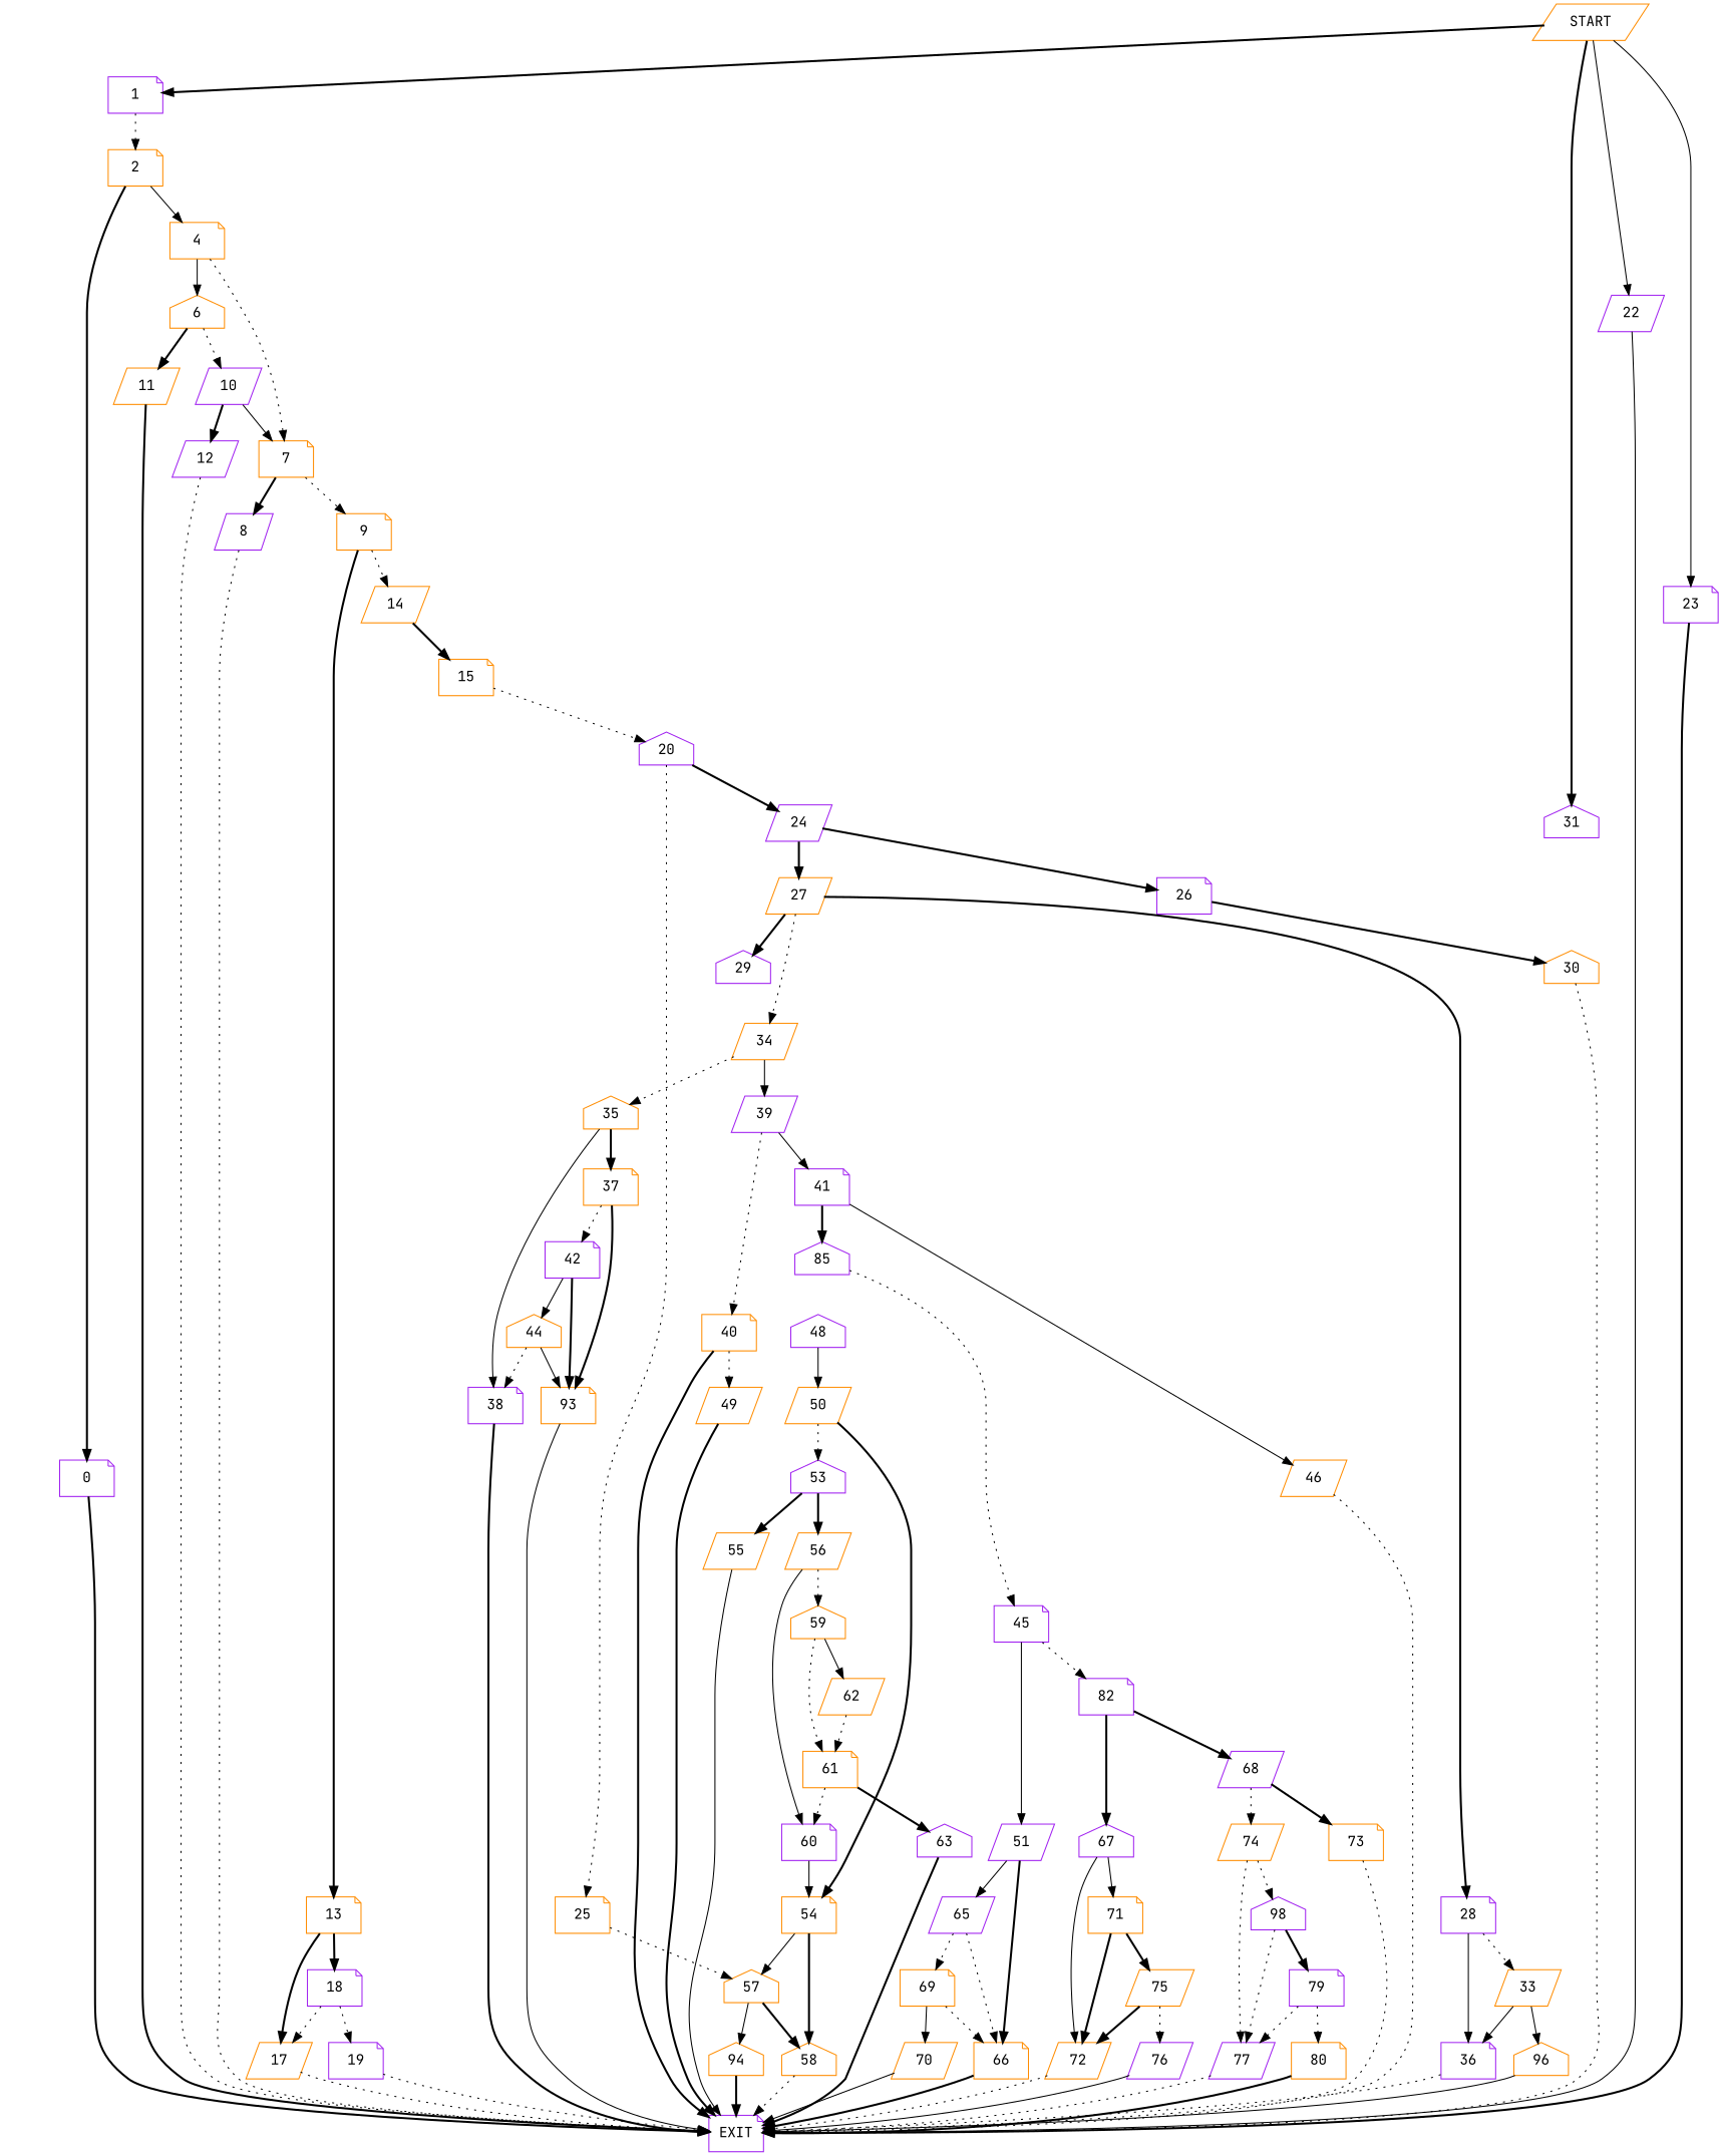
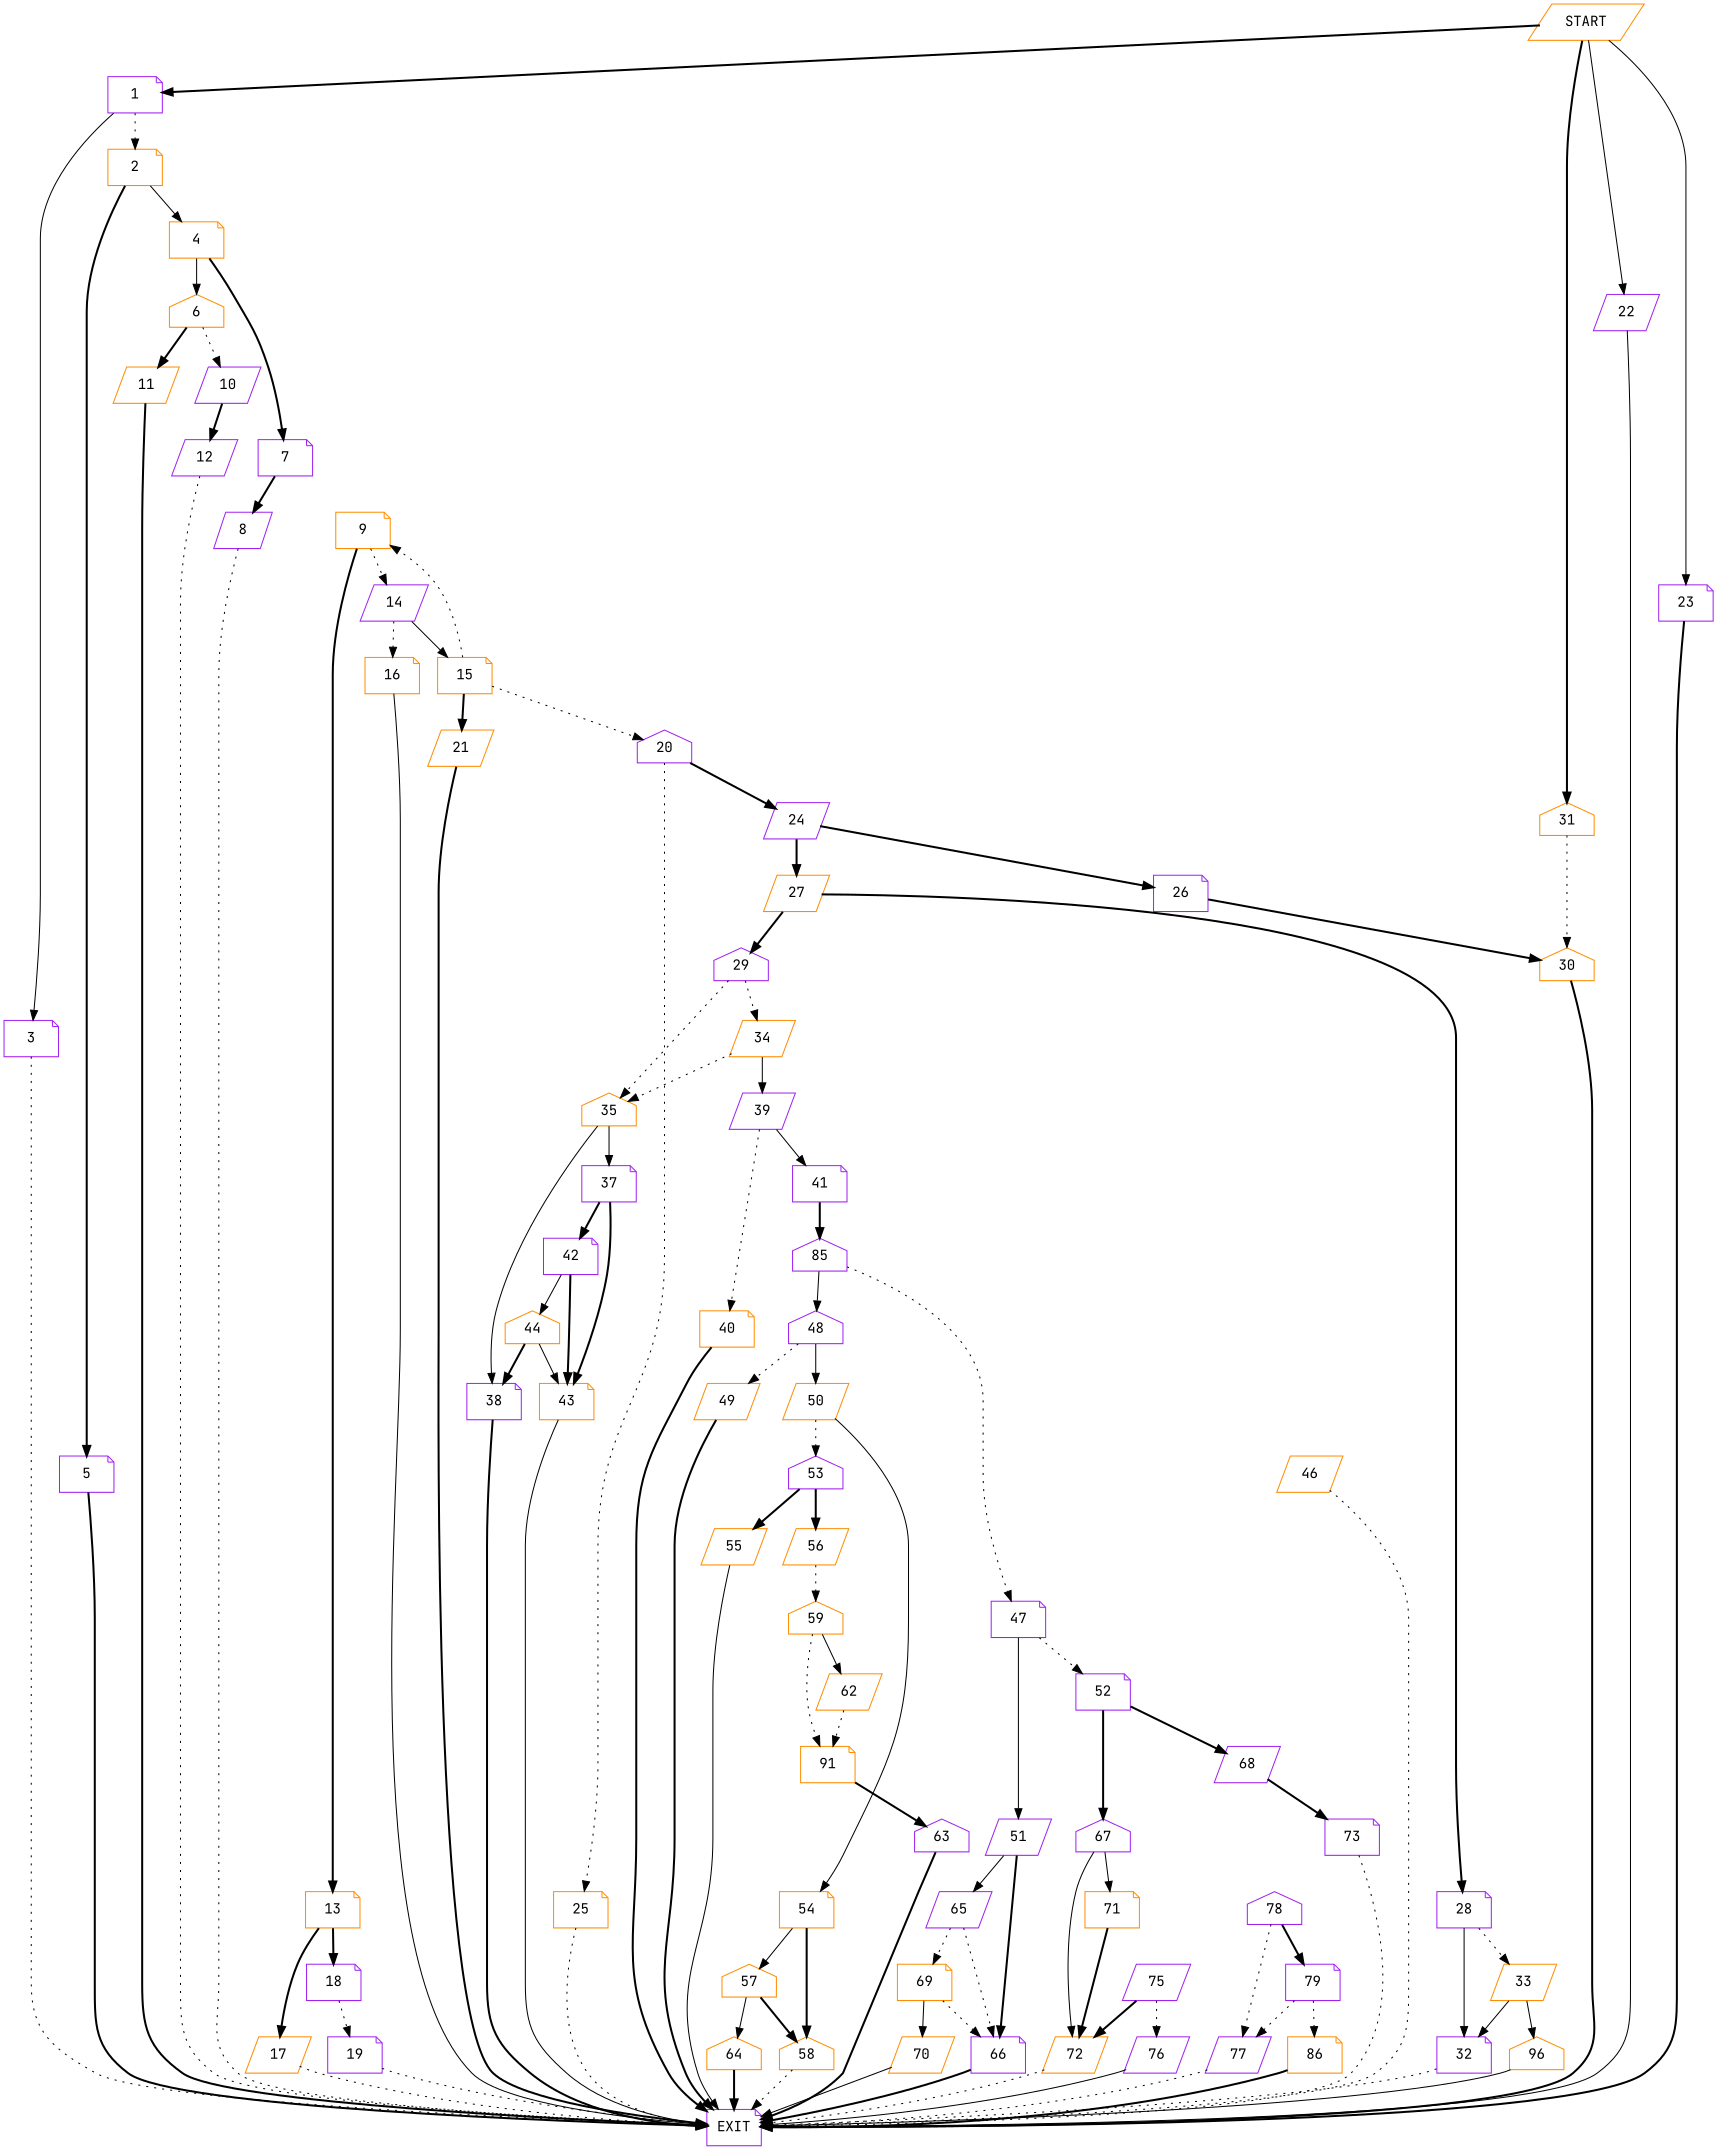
  digraph {
    fontname="JetBrains Mono"
    node [color=darkorange fontname="JetBrains Mono" shape=note]
    edge [fontname="JetBrains Mono" style=bold]
    n1 [label=START shape=parallelogram]
    1 [color=purple]
    22 [color=purple shape=parallelogram]
    23 [color=purple]
-   31 [color=purple shape=house]
+   31 [shape=house]
    2
+   3 [color=purple]
    n8 [color=purple label=EXIT]
    30 [shape=house]
    4
-   5 [color=purple label=0]
+   5 [color=purple]
    6 [shape=house]
-   7
+   7 [color=purple]
    10 [color=purple shape=parallelogram]
    11 [shape=parallelogram]
    8 [color=purple shape=parallelogram]
    9
    12 [color=purple shape=parallelogram]
    13
-   14 [shape=parallelogram]
+   14 [color=purple shape=parallelogram]
    17 [shape=parallelogram]
    18 [color=purple]
    15
+   16
    19 [color=purple]
    20 [color=purple shape=house]
+   21 [shape=parallelogram]
    24 [color=purple shape=parallelogram]
    25
    26 [color=purple]
    27 [shape=parallelogram]
    28 [color=purple]
    29 [color=purple shape=house]
-   32 [color=purple label=36]
+   32 [color=purple]
    33 [shape=parallelogram]
    34 [shape=parallelogram]
    35 [shape=house]
    n38 [label=96 shape=house]
    39 [color=purple shape=parallelogram]
-   37
+   37 [color=purple]
    38 [color=purple]
    40
    41 [color=purple]
    42 [color=purple]
-   43 [label=93]
+   43
    44 [shape=house]
    n47 [color=purple label=85 shape=house]
    46 [shape=parallelogram]
-   47 [color=purple label=45]
+   47 [color=purple]
    48 [color=purple shape=house]
    51 [color=purple shape=parallelogram]
-   52 [color=purple label=82]
+   52 [color=purple]
    49 [shape=parallelogram]
    50 [shape=parallelogram]
    65 [color=purple shape=parallelogram]
-   66
+   66 [color=purple]
    67 [color=purple shape=house]
    68 [color=purple shape=parallelogram]
    53 [color=purple shape=house]
    54
    55 [shape=parallelogram]
    56 [shape=parallelogram]
    57 [shape=house]
    58 [shape=house]
    69
    71
    72 [shape=parallelogram]
-   73
-   74 [shape=parallelogram]
+   73 [color=purple]
    59 [shape=house]
-   60 [color=purple]
-   64 [shape=house label=94]
-   61
+   64 [shape=house]
+   61 [label=91]
    62 [shape=parallelogram]
    63 [color=purple shape=house]
    70 [shape=parallelogram]
-   75 [shape=parallelogram]
+   75 [color=purple shape=parallelogram]
    77 [color=purple shape=parallelogram]
-   78 [color=purple shape=house label=98]
+   78 [color=purple shape=house]
    76 [color=purple shape=parallelogram]
    79 [color=purple]
-   80
+   80 [label=86]
    n1 -> 1
    n1 -> 22 [style=solid]
    n1 -> 23 [style=solid]
    n1 -> 31
    1 -> 2 [style=dotted]
+   1 -> 3 [style=solid]
    22 -> n8 [style=solid]
    23 -> n8
+   31 -> 30 [style=dotted]
    2 -> 4 [style=solid]
    2 -> 5
-   30 -> n8 [style=dotted]
+   3 -> n8 [style=dotted]
+   30 -> n8
    4 -> 6 [style=solid]
-   4 -> 7 [style=dotted]
+   4 -> 7
    5 -> n8
    6 -> 10 [style=dotted]
    6 -> 11
    7 -> 8
-   7 -> 9 [style=dotted]
-   10 -> 7 [style=solid]
+   15 -> 9 [style=dotted]
    10 -> 12
    11 -> n8
    8 -> n8 [style=dotted]
    9 -> 13
    9 -> 14 [style=dotted]
    12 -> n8 [style=dotted]
    13 -> 17
    13 -> 18
-   14 -> 15
+   14 -> 15 [style=solid]
+   14 -> 16 [style=dotted]
    17 -> n8 [style=dotted]
-   18 -> 17 [style=dotted]
    18 -> 19 [style=dotted]
    15 -> 20 [style=dotted]
+   15 -> 21
+   16 -> n8 [style=solid]
    19 -> n8 [style=dotted]
    20 -> 24
    20 -> 25 [style=dotted]
+   21 -> n8
    24 -> 26
    24 -> 27
-   25 -> 57 [style=dotted]
+   25 -> n8 [style=dotted]
    26 -> 30
    27 -> 28
    27 -> 29
    28 -> 32 [style=solid]
    28 -> 33 [style=dotted]
-   27 -> 34 [style=dotted]
+   29 -> 34 [style=dotted]
+   29 -> 35 [style=dotted]
    32 -> n8 [style=dotted]
    33 -> 32 [style=solid]
    33 -> n38 [style=solid]
    34 -> 35 [style=dotted]
    34 -> 39 [style=solid]
-   35 -> 37
+   35 -> 37 [style=solid]
    35 -> 38 [style=solid]
    n38 -> n8 [style=solid]
    39 -> 40 [style=dotted]
    39 -> 41 [style=solid]
-   37 -> 42 [style=dotted]
+   37 -> 42
    37 -> 43
    38 -> n8
    40 -> n8
    41 -> n47
-   41 -> 46 [style=solid]
    42 -> 43
    42 -> 44 [style=solid]
    43 -> n8 [style=solid]
-   44 -> 38 [style=dotted]
+   44 -> 38
    44 -> 43 [style=solid]
    n47 -> 47 [style=dotted]
+   n47 -> 48 [style=solid]
    46 -> n8 [style=dotted]
    47 -> 51 [style=solid]
    47 -> 52 [style=dotted]
-   40 -> 49 [style=dotted]
+   48 -> 49 [style=dotted]
    48 -> 50 [style=solid]
    51 -> 65 [style=solid]
    51 -> 66
    52 -> 67
    52 -> 68
    49 -> n8
    50 -> 53 [style=dotted]
-   50 -> 54
+   50 -> 54 [style=solid]
    65 -> 66 [style=dotted]
    65 -> 69 [style=dotted]
    66 -> n8
    67 -> 71 [style=solid]
    67 -> 72 [style=solid]
    68 -> 73
-   68 -> 74 [style=dotted]
    53 -> 55
    53 -> 56
    54 -> 57 [style=solid]
    54 -> 58
    55 -> n8 [style=solid]
    56 -> 59 [style=dotted]
-   56 -> 60 [style=solid]
    57 -> 58
    57 -> 64 [style=solid]
    58 -> n8 [style=dotted]
    69 -> 66 [style=dotted]
    69 -> 70 [style=solid]
    71 -> 72
-   71 -> 75
    72 -> n8 [style=dotted]
    73 -> n8 [style=dotted]
-   74 -> 77 [style=dotted]
-   74 -> 78 [style=dotted]
    59 -> 61 [style=dotted]
    59 -> 62 [style=solid]
-   60 -> 54 [style=solid]
    64 -> n8
-   61 -> 60 [style=dotted]
    61 -> 63
    62 -> 61 [style=dotted]
    63 -> n8
    70 -> n8 [style=solid]
    75 -> 72
    75 -> 76 [style=dotted]
    77 -> n8 [style=dotted]
    78 -> 77 [style=dotted]
    78 -> 79
    76 -> n8 [style=solid]
    79 -> 77 [style=dotted]
    79 -> 80 [style=dotted]
    80 -> n8
  }
